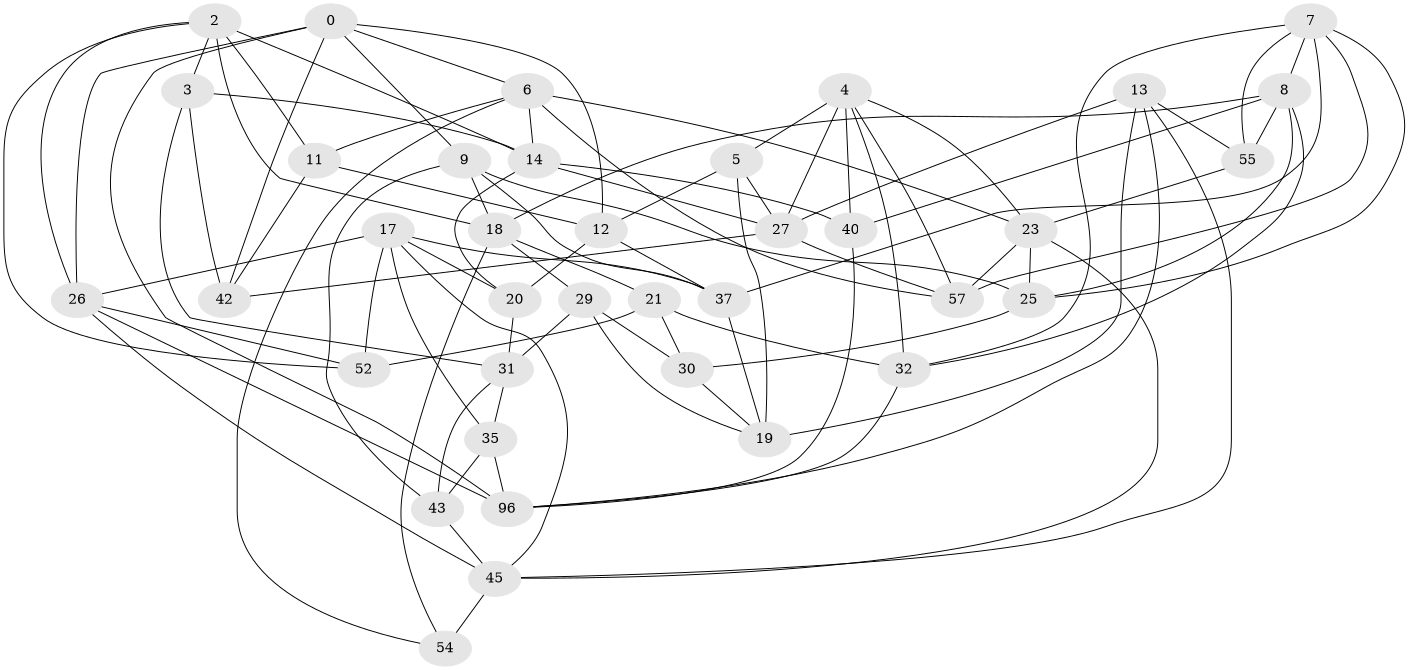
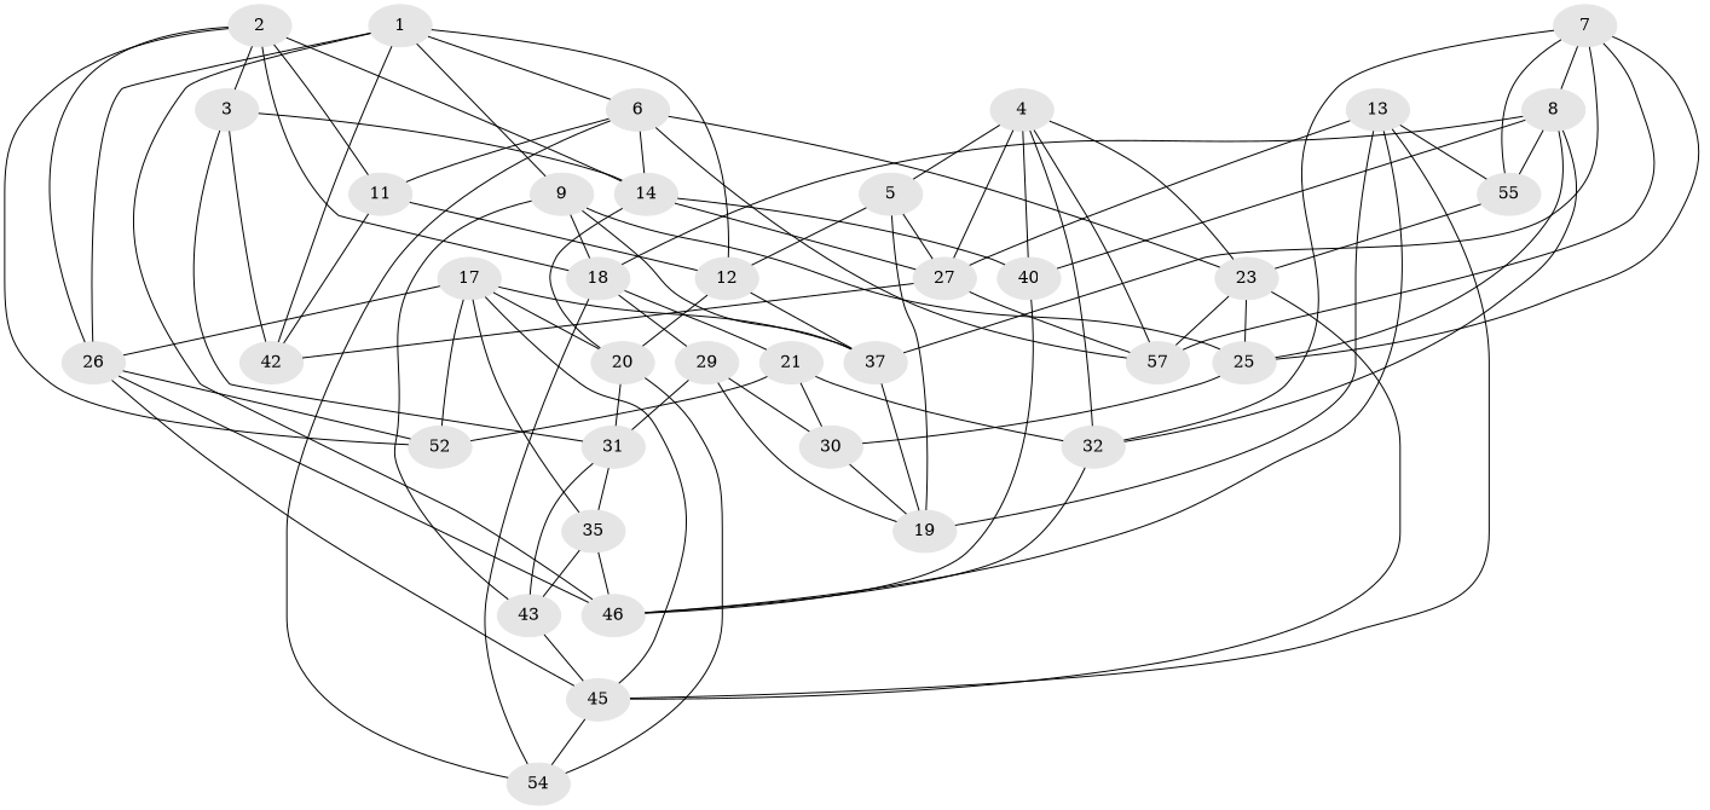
  graph {
    node [color=gray90 style=filled]
-   1 [super="+10" label=0]
+   1 [super="+10"]
    6 [super="+56"]
    9 [super="+19"]
    12 [super="+33"]
    26 [super="+48"]
    42
-   46 [super="+60" label=96]
+   46 [super="+60"]
    11
    14 [super="+44"]
    23 [super="+36"]
    57
    54
    18 [super="+22"]
    25 [super="+59"]
    37 [super="+38"]
    43
    20 [super="+58"]
    52
    45 [super="+47"]
    2 [super="+34"]
    3
    31 [super="+49"]
    27 [super="+53"]
    40
    21
    29
    35
    4 [super="+24"]
    5
    32 [super="+51"]
    n31 [label=19 super="+50"]
    7 [super="+28"]
    8 [super="+55"]
    n34 [label=55]
    30
    13 [super="+16"]
    17 [super="+41"]
    1 -- 6
    1 -- 9
    1 -- 12
    1 -- 26
    1 -- 42
    1 -- 46
    6 -- 11
    6 -- 14
    6 -- 23
    6 -- 57
    6 -- 54
    9 -- 18
    9 -- 25 [weight=2]
    9 -- 37
    9 -- 43
    12 -- 37 [weight=2]
    12 -- 20
    26 -- 46
    26 -- 52
    26 -- 45
    11 -- 12
    11 -- 42
    14 -- 20
    14 -- 27
    14 -- 40
    23 -- 57
    23 -- 25
    23 -- 45
    18 -- 54
    18 -- 21
    18 -- 29
    25 -- 30
    37 -- n31
    43 -- 45
+   20 -- 54
    20 -- 31 [weight=2]
    45 -- 54
    2 -- 26
    2 -- 11
    2 -- 14
    2 -- 18
    2 -- 52
    2 -- 3
    3 -- 42
    3 -- 14
    3 -- 31
    31 -- 43
    31 -- 35
    27 -- 42
    27 -- 57
    40 -- 46
    21 -- 52
    21 -- 32
    21 -- 30
    29 -- 31
    29 -- n31
    29 -- 30
    35 -- 46
    35 -- 43
    4 -- 23
    4 -- 57
    4 -- 27
    4 -- 40
    4 -- 5
    4 -- 32
    5 -- 12
    5 -- 27
    5 -- n31
    32 -- 46
    7 -- 57
    7 -- 25
    7 -- 37
    7 -- 32
    7 -- 8
    7 -- n34
    8 -- 18
    8 -- 25
    8 -- 40
    8 -- 32
    8 -- n34
    n34 -- 23
    30 -- n31
    13 -- 46
    13 -- 45
    13 -- 27
    13 -- n31 [weight=2]
    13 -- n34
    17 -- 26
    17 -- 37
    17 -- 20
    17 -- 52
    17 -- 45
    17 -- 35
  }
